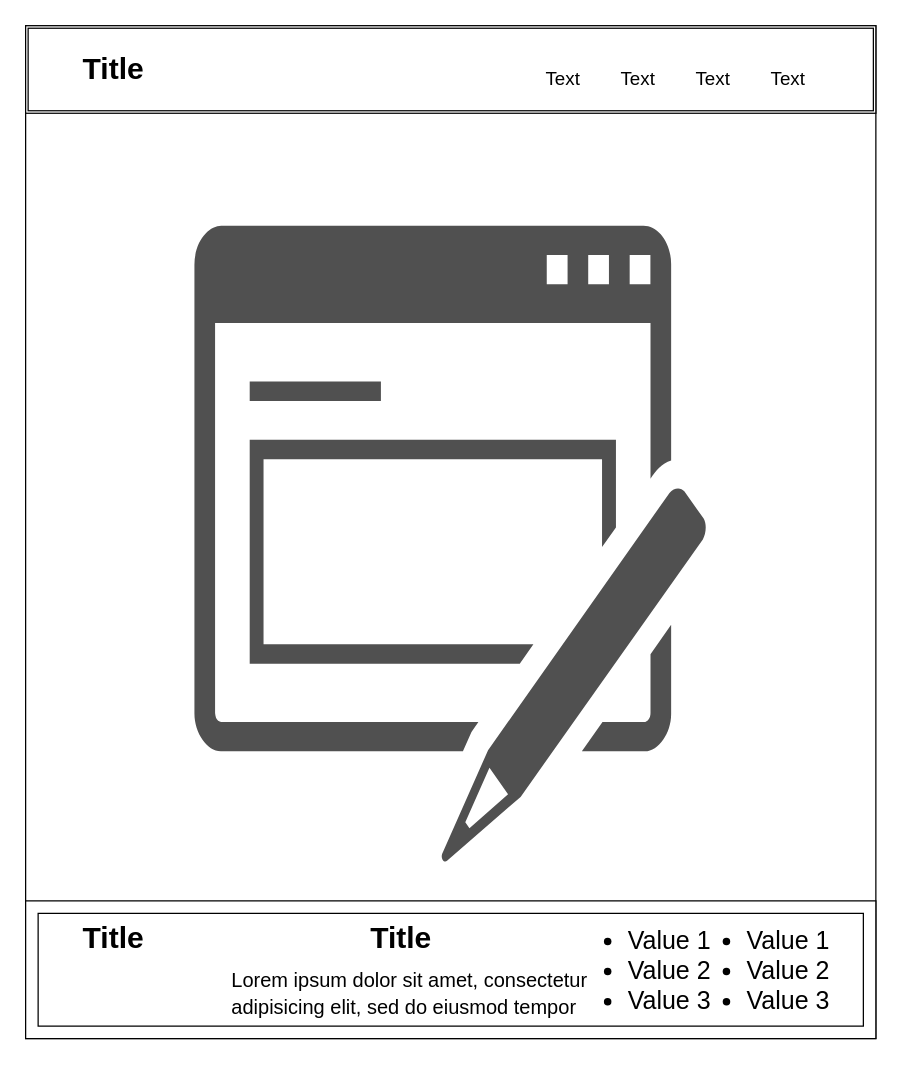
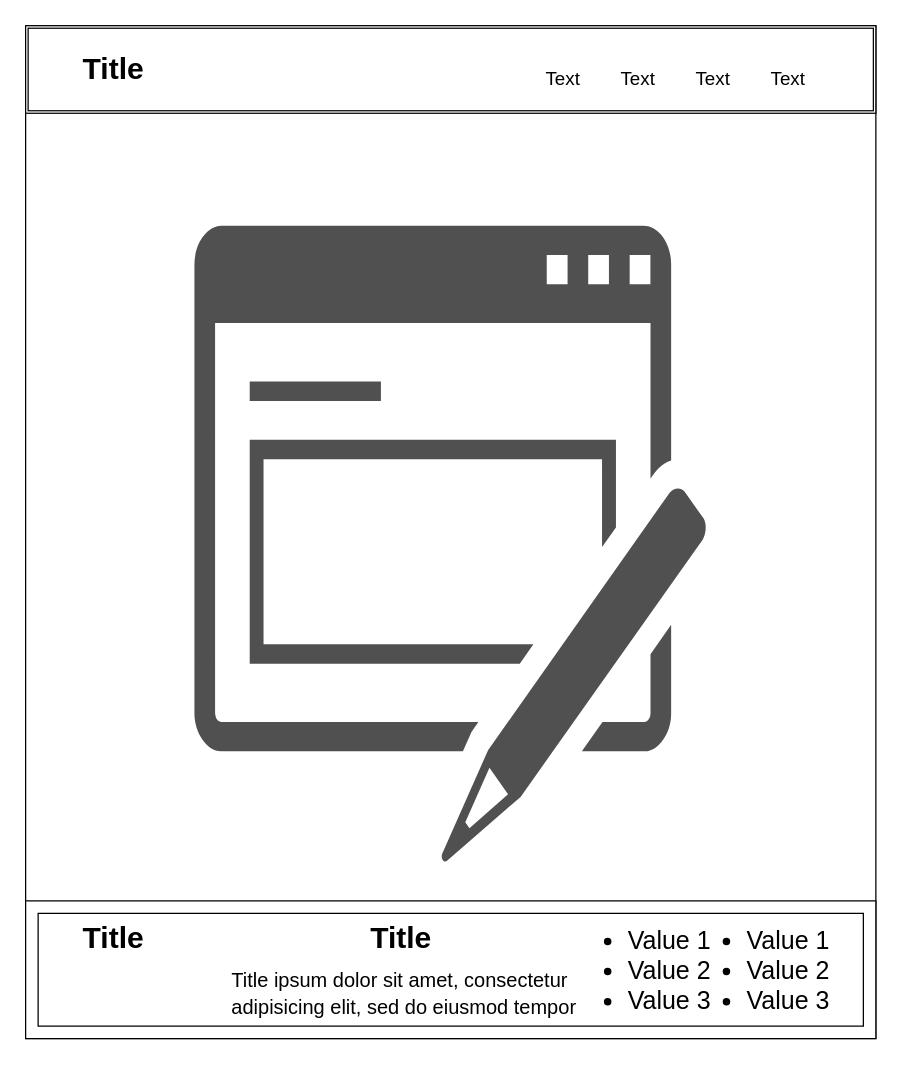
  <mxCell id="0" />
  <mxCell id="1" parent="0" />
  <mxCell id="2" value="" style="rounded=0;whiteSpace=wrap;html=1;fontSize=20;" vertex="1" parent="1"><mxGeometry x="20" y="20" width="680" height="810" as="geometry" /></mxCell>
  <mxCell id="3" value="" style="shape=ext;double=1;rounded=0;whiteSpace=wrap;html=1;fontSize=20;" vertex="1" parent="1"><mxGeometry x="20" y="20" width="680" height="70" as="geometry" /></mxCell>
  <mxCell id="4" value="Title" style="text;strokeColor=none;fillColor=none;html=1;fontSize=24;fontStyle=1;verticalAlign=middle;align=center;" vertex="1" parent="1"><mxGeometry x="40" y="35" width="100" height="40" as="geometry" /></mxCell>
  <mxCell id="5" value="&lt;font style=&quot;font-size: 15px&quot;&gt;Text&lt;/font&gt;" style="text;html=1;strokeColor=none;fillColor=none;align=center;verticalAlign=middle;whiteSpace=wrap;rounded=0;fontSize=20;" vertex="1" parent="1"><mxGeometry x="430" y="50" width="40" height="20" as="geometry" /></mxCell>
  <mxCell id="6" value="&lt;font style=&quot;font-size: 15px&quot;&gt;Text&lt;/font&gt;" style="text;html=1;strokeColor=none;fillColor=none;align=center;verticalAlign=middle;whiteSpace=wrap;rounded=0;fontSize=20;" vertex="1" parent="1"><mxGeometry x="490" y="47.5" width="40" height="25" as="geometry" /></mxCell>
  <mxCell id="7" value="&lt;font style=&quot;font-size: 15px&quot;&gt;Text&lt;/font&gt;" style="text;html=1;strokeColor=none;fillColor=none;align=center;verticalAlign=middle;whiteSpace=wrap;rounded=0;fontSize=20;" vertex="1" parent="1"><mxGeometry x="550" y="50" width="40" height="20" as="geometry" /></mxCell>
  <mxCell id="8" value="&lt;font style=&quot;font-size: 15px&quot;&gt;Text&lt;/font&gt;" style="text;html=1;strokeColor=none;fillColor=none;align=center;verticalAlign=middle;whiteSpace=wrap;rounded=0;fontSize=20;" vertex="1" parent="1"><mxGeometry x="610" y="50" width="40" height="20" as="geometry" /></mxCell>
  <mxCell id="9" value="" style="shape=image;html=1;verticalAlign=top;verticalLabelPosition=bottom;labelBackgroundColor=#ffffff;imageAspect=0;aspect=fixed;image=https://cdn1.iconfinder.com/data/icons/line-free/24/Shopping_bag-128.png;fontSize=20;" vertex="1" parent="1"><mxGeometry x="660" y="50" width="22.5" height="22.5" as="geometry" /></mxCell>
  <mxCell id="10" value="" style="verticalLabelPosition=bottom;verticalAlign=top;html=1;shape=mxgraph.basic.frame;dx=10;fontSize=20;" vertex="1" parent="1"><mxGeometry x="20" y="720" width="680" height="110" as="geometry" /></mxCell>
  <mxCell id="11" value="&lt;ul&gt;&lt;li&gt;Value 1&lt;/li&gt;&lt;li&gt;Value 2&lt;/li&gt;&lt;li&gt;Value 3&lt;/li&gt;&lt;/ul&gt;" style="text;strokeColor=none;fillColor=none;html=1;whiteSpace=wrap;verticalAlign=middle;overflow=hidden;fontSize=20;" vertex="1" parent="1"><mxGeometry x="555" y="710" width="150" height="130" as="geometry" /></mxCell>
  <mxCell id="12" value="&lt;ul&gt;&lt;li&gt;Value 1&lt;/li&gt;&lt;li&gt;Value 2&lt;/li&gt;&lt;li&gt;Value 3&lt;/li&gt;&lt;/ul&gt;" style="text;strokeColor=none;fillColor=none;html=1;whiteSpace=wrap;verticalAlign=middle;overflow=hidden;fontSize=20;" vertex="1" parent="1"><mxGeometry x="460" y="710" width="150" height="130" as="geometry" /></mxCell>
  <mxCell id="13" value="Title" style="text;strokeColor=none;fillColor=none;html=1;fontSize=24;fontStyle=1;verticalAlign=middle;align=center;" vertex="1" parent="1"><mxGeometry x="40" y="730" width="100" height="40" as="geometry" /></mxCell>
- <mxCell id="14" value="&lt;h1&gt;&lt;br&gt;&lt;/h1&gt;&lt;p style=&quot;font-size: 19px&quot;&gt;&lt;font style=&quot;font-size: 16px&quot;&gt;Lorem ipsum dolor sit amet, consectetur adipisicing elit, sed do eiusmod tempor incididunt ut labore et dolore magna aliqua&lt;/font&gt;.&lt;/p&gt;" style="text;html=1;strokeColor=none;fillColor=none;spacing=5;spacingTop=-20;whiteSpace=wrap;overflow=hidden;rounded=0;fontSize=20;" vertex="1" parent="1"><mxGeometry x="180" y="680" width="330" height="140" as="geometry" /></mxCell>
+ <mxCell id="14" value="&lt;h1&gt;&lt;br&gt;&lt;/h1&gt;&lt;p style=&quot;font-size: 19px&quot;&gt;&lt;font style=&quot;font-size: 16px&quot;&gt;Title ipsum dolor sit amet, consectetur adipisicing elit, sed do eiusmod tempor incididunt ut labore et dolore magna aliqua&lt;/font&gt;.&lt;/p&gt;" style="text;html=1;strokeColor=none;fillColor=none;spacing=5;spacingTop=-20;whiteSpace=wrap;overflow=hidden;rounded=0;fontSize=20;" vertex="1" parent="1"><mxGeometry x="180" y="680" width="330" height="140" as="geometry" /></mxCell>
  <mxCell id="15" value="" style="shape=image;html=1;verticalAlign=top;verticalLabelPosition=bottom;labelBackgroundColor=#ffffff;imageAspect=0;aspect=fixed;image=https://cdn3.iconfinder.com/data/icons/logos-brands-3/24/logo_brand_brands_logos_playstore_google-128.png;fontSize=20;" vertex="1" parent="1"><mxGeometry x="50" y="770" width="30" height="30" as="geometry" /></mxCell>
  <mxCell id="16" value="" style="shape=image;html=1;verticalAlign=top;verticalLabelPosition=bottom;labelBackgroundColor=#ffffff;imageAspect=0;aspect=fixed;image=https://cdn1.iconfinder.com/data/icons/picons-social/57/social_ios-128.png;fontSize=20;" vertex="1" parent="1"><mxGeometry x="90" y="755.5" width="59" height="59" as="geometry" /></mxCell>
  <mxCell id="17" value="Title" style="text;strokeColor=none;fillColor=none;html=1;fontSize=24;fontStyle=1;verticalAlign=middle;align=center;" vertex="1" parent="1"><mxGeometry x="270" y="730" width="100" height="40" as="geometry" /></mxCell>
  <mxCell id="18" value="" style="pointerEvents=1;shadow=0;dashed=0;html=1;strokeColor=none;fillColor=#505050;labelPosition=center;verticalLabelPosition=bottom;verticalAlign=top;outlineConnect=0;align=center;shape=mxgraph.office.concepts.form;fontSize=20;" vertex="1" parent="1"><mxGeometry x="155" y="180" width="410" height="510" as="geometry" /></mxCell>
